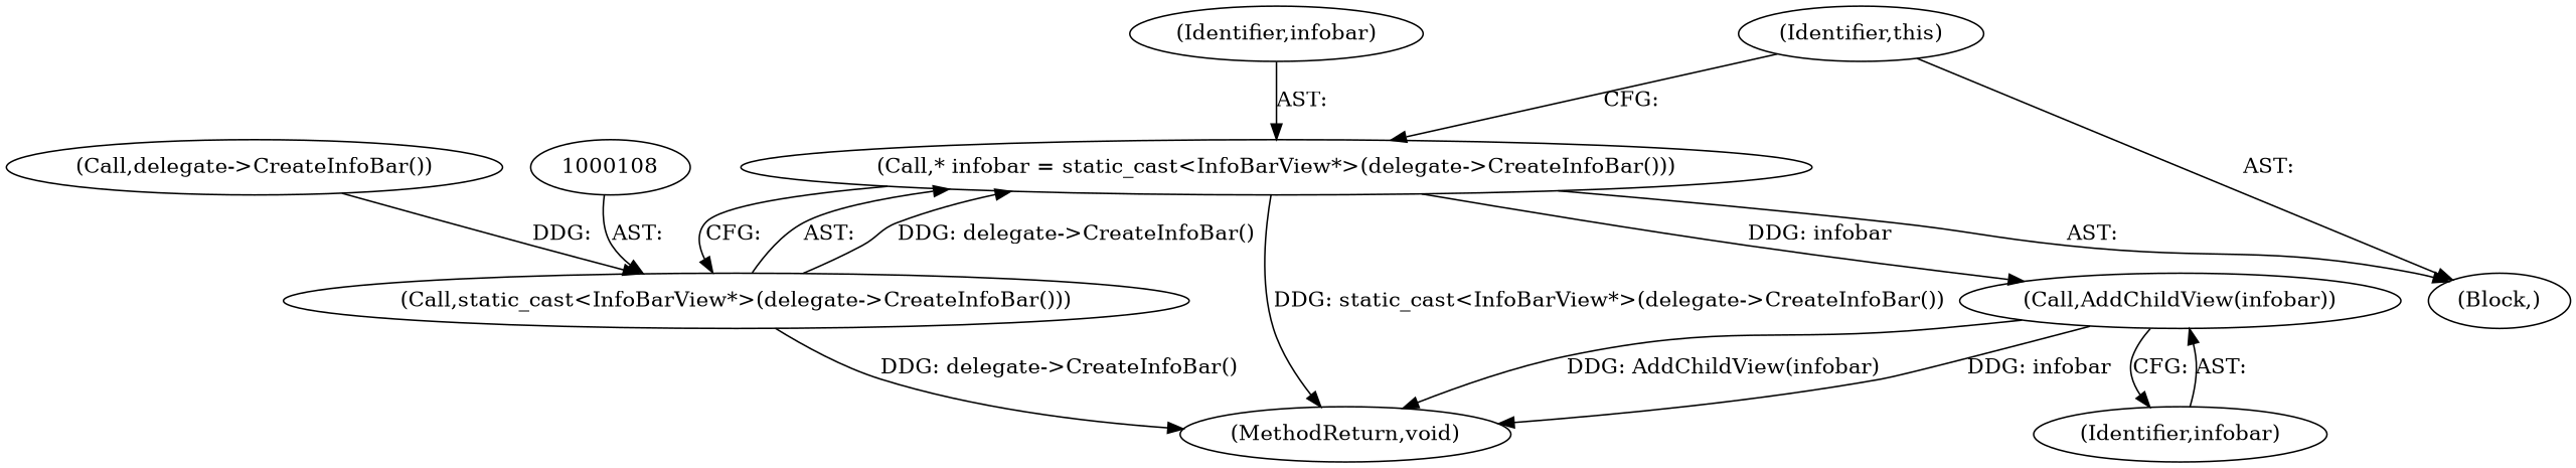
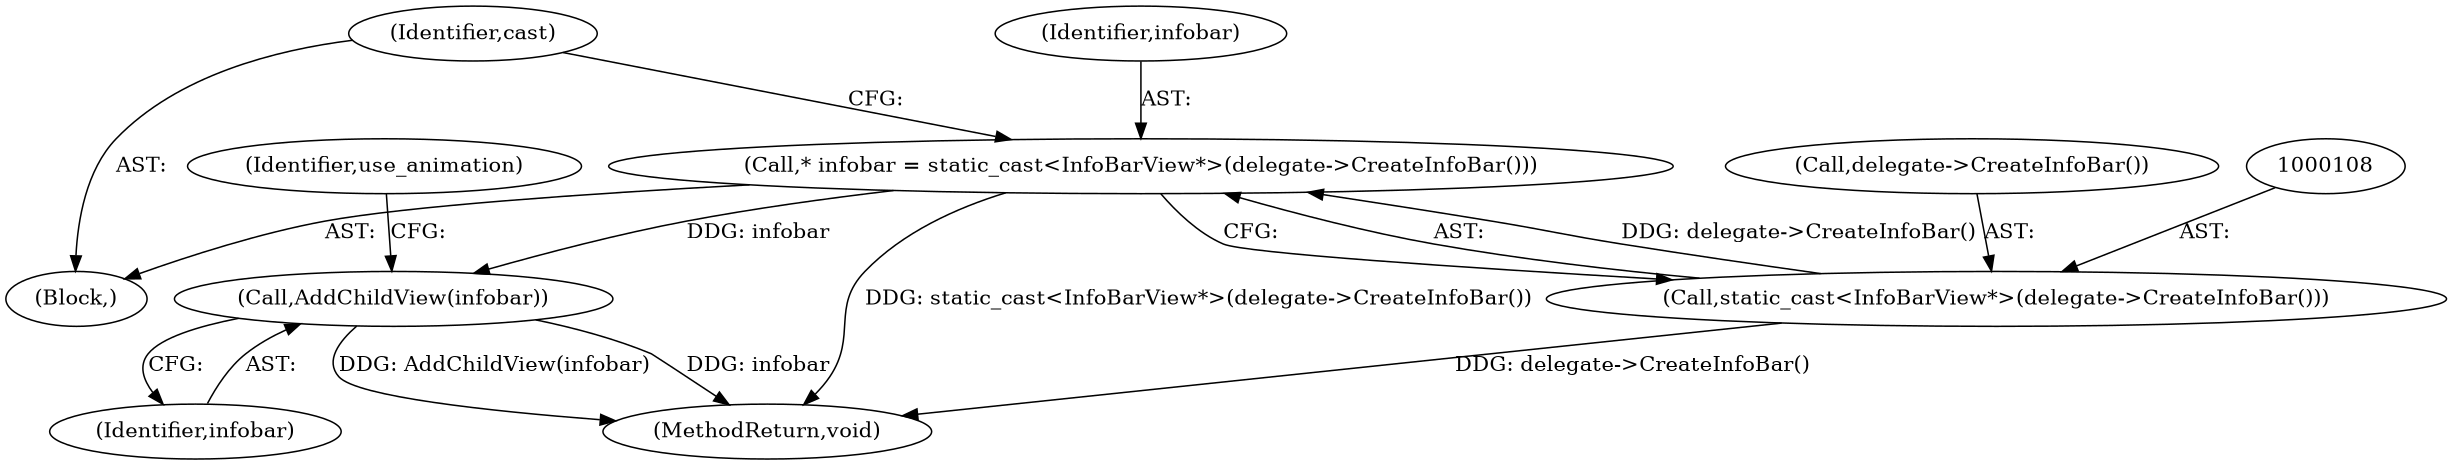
  digraph {
    n1 [label="(Call,* infobar = static_cast<InfoBarView*>(delegate->CreateInfoBar()))"]
    n2 [label="(Call,static_cast<InfoBarView*>(delegate->CreateInfoBar()))"]
    n3 [label="(Call,AddChildView(infobar))"]
    n4 [label="(MethodReturn,void)"]
    n5 [label="(Block,)"]
    n6 [label="(Identifier,infobar)"]
    n7 [label="(Call,delegate->CreateInfoBar())"]
    n8 [label="(Identifier,infobar)"]
-   n9 [label="(Identifier,this)"]
+   n9 [label="(Identifier,cast)"]
+   n10 [label="(Identifier,use_animation)"]
    1000108
    n1 -> n2 [label="CFG: "]
    n1 -> n3 [label="DDG: infobar"]
    n1 -> n4 [label="DDG: static_cast<InfoBarView*>(delegate->CreateInfoBar())"]
    n1 -> n5 [label="AST: "]
    n2 -> n1 [label="AST: "]
    n2 -> n1 [label="DDG: delegate->CreateInfoBar()"]
    n2 -> n4 [label="DDG: delegate->CreateInfoBar()"]
    n3 -> n4 [label="DDG: AddChildView(infobar)"]
    n3 -> n4 [label="DDG: infobar"]
    n3 -> n6 [label="CFG: "]
    n6 -> n3 [label="AST: "]
-   n7 -> n2 [label="DDG: "]
+   n7 -> n2 [label="AST: "]
    n8 -> n1 [label="AST: "]
    n9 -> n1 [label="CFG: "]
    n9 -> n5 [label="AST: "]
+   n10 -> n3 [label="CFG: "]
    1000108 -> n2 [label="AST: "]
  }
